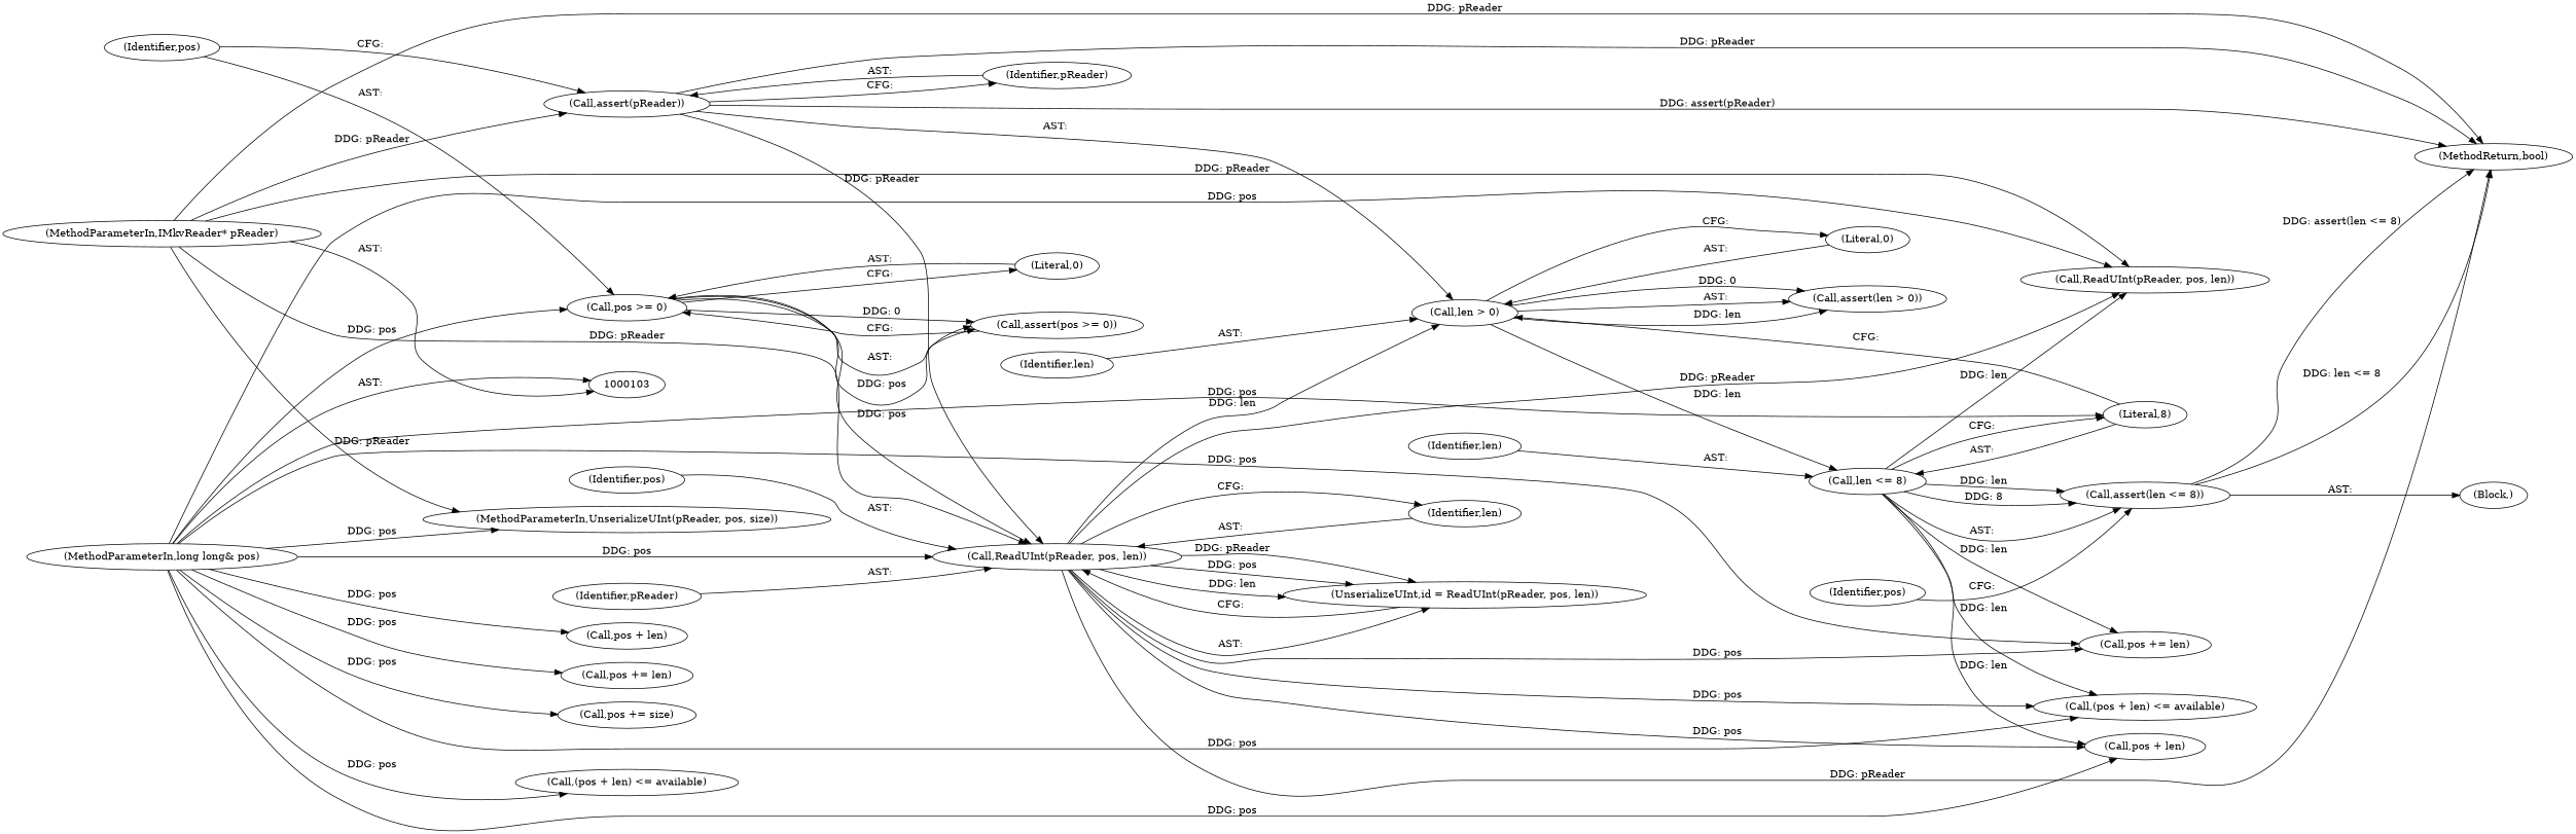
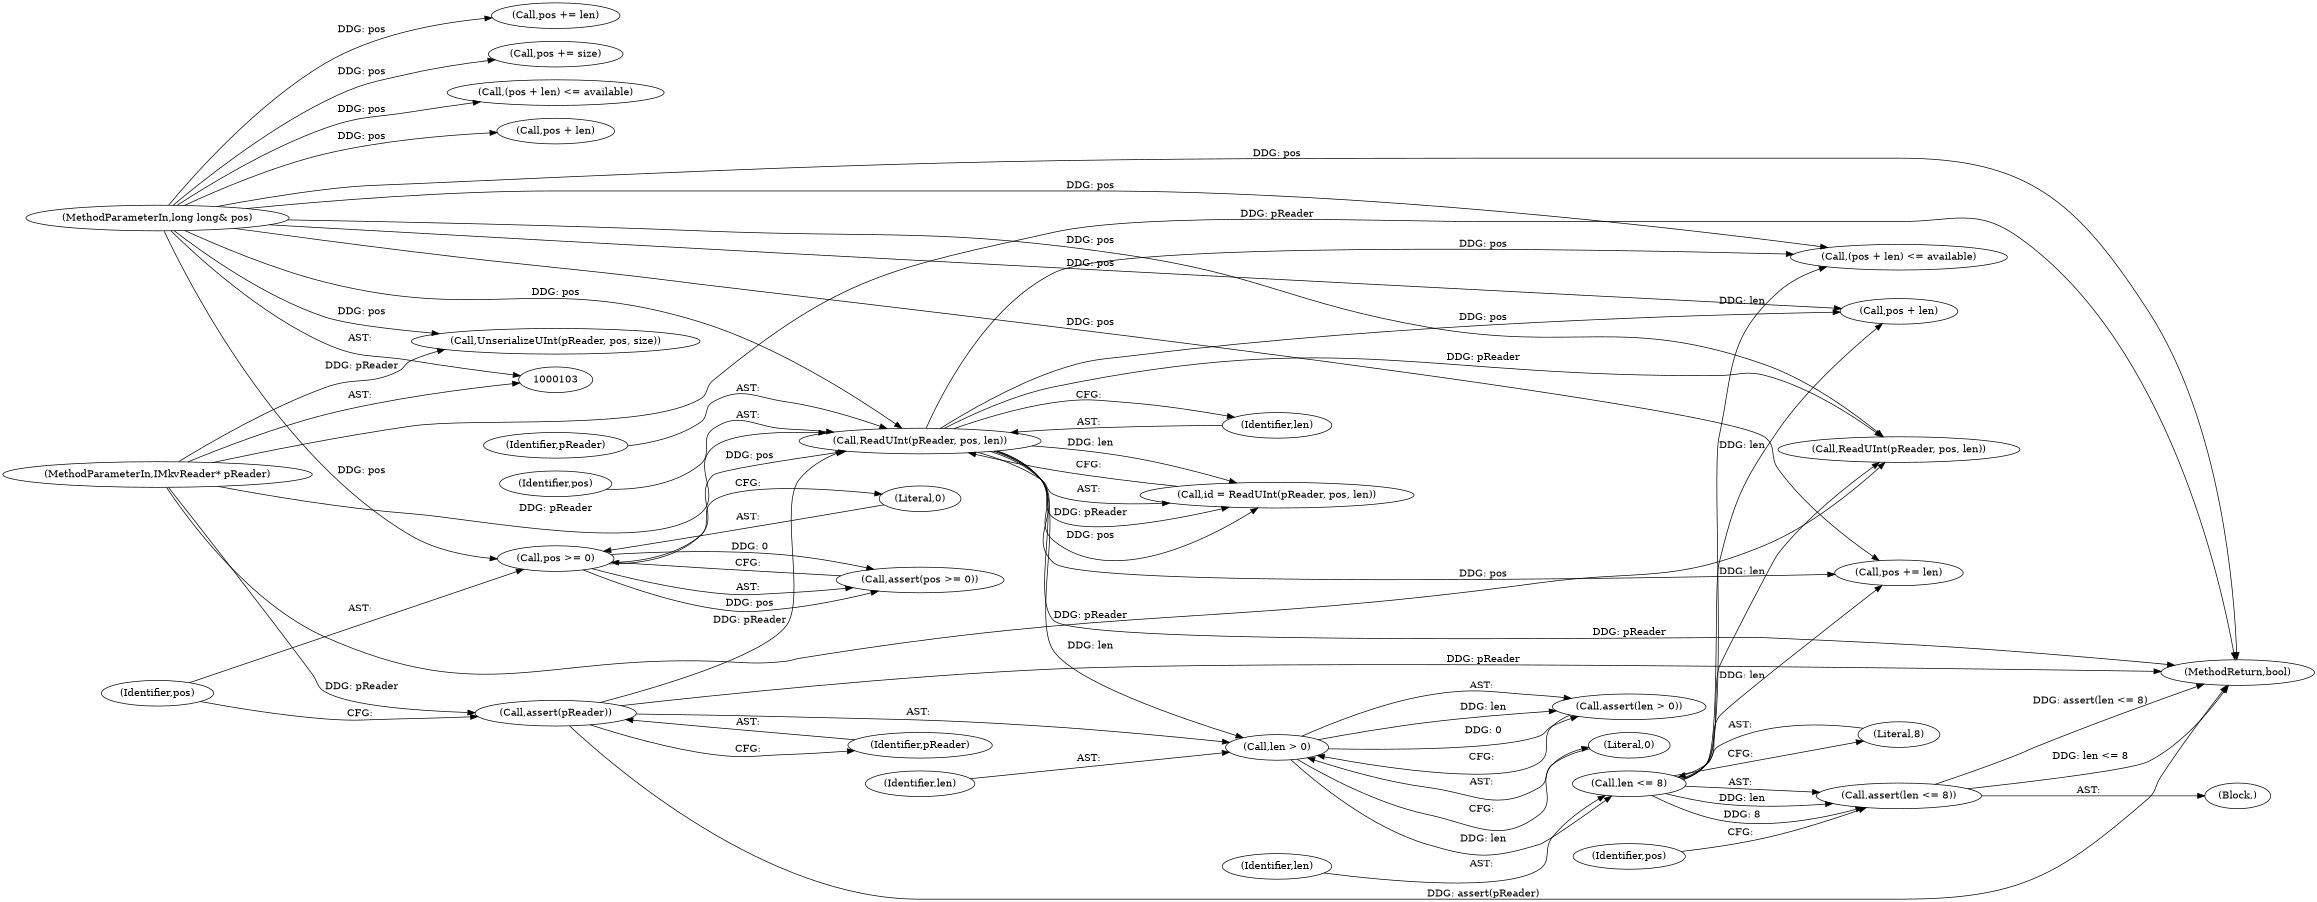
  digraph {
    rankdir=LR
    n1 [label="(Call,assert(len <= 8))"]
    n2 [label="(Block,)"]
    n3 [label="(MethodReturn,bool)"]
    n4 [label="(Call,len <= 8)"]
    n5 [label="(Literal,8)"]
    n6 [label="(Call,ReadUInt(pReader, pos, len))"]
    n7 [label="(Call,pos += len)"]
    n8 [label="(Call,(pos + len) <= available)"]
    n9 [label="(Call,pos + len)"]
    n10 [label="(Call,len > 0)"]
    n11 [label="(Call,assert(len > 0))"]
    n12 [label="(Literal,0)"]
    n13 [label="(Call,ReadUInt(pReader, pos, len))"]
    n14 [label="(Identifier,len)"]
-   n15 [label="(UnserializeUInt,id = ReadUInt(pReader, pos, len))"]
+   n15 [label="(Call,id = ReadUInt(pReader, pos, len))"]
    n16 [label="(Call,assert(pReader))"]
    n17 [label="(Identifier,pReader)"]
    n18 [label="(MethodParameterIn,IMkvReader* pReader)"]
-   n19 [label="(MethodParameterIn,UnserializeUInt(pReader, pos, size))"]
+   n19 [label="(Call,UnserializeUInt(pReader, pos, size))"]
    1000103
    n21 [label="(Call,pos >= 0)"]
    n22 [label="(Call,assert(pos >= 0))"]
    n23 [label="(Literal,0)"]
    n24 [label="(MethodParameterIn,long long& pos)"]
    n25 [label="(Call,pos += len)"]
    n26 [label="(Call,pos += size)"]
    n27 [label="(Call,(pos + len) <= available)"]
    n28 [label="(Call,pos + len)"]
    n29 [label="(Identifier,len)"]
    n30 [label="(Identifier,len)"]
    n31 [label="(Identifier,pos)"]
    n32 [label="(Identifier,pos)"]
    n33 [label="(Identifier,pReader)"]
    n34 [label="(Identifier,pos)"]
    n1 -> n2 [label="AST: "]
    n1 -> n3 [label="DDG: assert(len <= 8)"]
    n1 -> n3 [label="DDG: len <= 8"]
    n4 -> n1 [label="AST: "]
    n4 -> n1 [label="DDG: len"]
    n4 -> n1 [label="DDG: 8"]
    n4 -> n5 [label="CFG: "]
    n4 -> n6 [label="DDG: len"]
    n4 -> n7 [label="DDG: len"]
    n4 -> n8 [label="DDG: len"]
    n4 -> n9 [label="DDG: len"]
    n5 -> n4 [label="AST: "]
    n10 -> n4 [label="DDG: len"]
    n10 -> n11 [label="AST: "]
    n10 -> n11 [label="DDG: len"]
    n10 -> n11 [label="DDG: 0"]
    n10 -> n12 [label="CFG: "]
-   n5 -> n10 [label="CFG: "]
+   n11 -> n10 [label="CFG: "]
    n12 -> n10 [label="AST: "]
    n13 -> n3 [label="DDG: pReader"]
    n13 -> n6 [label="DDG: pReader"]
    n13 -> n7 [label="DDG: pos"]
    n13 -> n8 [label="DDG: pos"]
    n13 -> n9 [label="DDG: pos"]
    n13 -> n10 [label="DDG: len"]
    n13 -> n14 [label="CFG: "]
    n13 -> n15 [label="AST: "]
    n13 -> n15 [label="DDG: pReader"]
    n13 -> n15 [label="DDG: pos"]
    n13 -> n15 [label="DDG: len"]
    n14 -> n13 [label="AST: "]
    n15 -> n13 [label="CFG: "]
    n16 -> n3 [label="DDG: pReader"]
    n16 -> n3 [label="DDG: assert(pReader)"]
    n16 -> n10 [label="AST: "]
    n16 -> n13 [label="DDG: pReader"]
    n16 -> n17 [label="CFG: "]
    n17 -> n16 [label="AST: "]
    n18 -> n3 [label="DDG: pReader"]
    n18 -> n6 [label="DDG: pReader"]
    n18 -> n13 [label="DDG: pReader"]
    n18 -> n16 [label="DDG: pReader"]
    n18 -> n19 [label="DDG: pReader"]
    n18 -> 1000103 [label="AST: "]
    n21 -> n13 [label="DDG: pos"]
    n21 -> n22 [label="AST: "]
    n21 -> n22 [label="DDG: pos"]
    n21 -> n22 [label="DDG: 0"]
    n21 -> n23 [label="CFG: "]
    n22 -> n21 [label="CFG: "]
    n23 -> n21 [label="AST: "]
-   n24 -> n5 [label="DDG: pos"]
+   n24 -> n3 [label="DDG: pos"]
    n24 -> n6 [label="DDG: pos"]
    n24 -> n7 [label="DDG: pos"]
    n24 -> n8 [label="DDG: pos"]
    n24 -> n9 [label="DDG: pos"]
    n24 -> n13 [label="DDG: pos"]
    n24 -> n19 [label="DDG: pos"]
    n24 -> 1000103 [label="AST: "]
    n24 -> n21 [label="DDG: pos"]
    n24 -> n25 [label="DDG: pos"]
    n24 -> n26 [label="DDG: pos"]
    n24 -> n27 [label="DDG: pos"]
    n24 -> n28 [label="DDG: pos"]
    n29 -> n10 [label="AST: "]
    n30 -> n4 [label="AST: "]
    n31 -> n16 [label="CFG: "]
    n31 -> n21 [label="AST: "]
    n32 -> n13 [label="AST: "]
    n33 -> n13 [label="AST: "]
    n34 -> n1 [label="CFG: "]
  }
